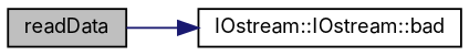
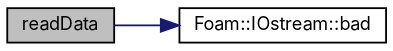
  digraph {
    rankdir=LR
    fontname=Inter
    node [color=black fontname=Inter fontsize=10 shape=record]
    n1 [fillcolor=grey75 fontcolor=black height=0.2 label=readData style=filled width=0.4]
-   n2 [height=0.2 label="IOstream::IOstream::bad" width=0.4]
+   n2 [height=0.2 label="Foam::IOstream::bad" width=0.4]
    n1 -> n2 [color=midnightblue fontname=Inter fontsize=10 labelfontname=Helvetica labelfontsize=10 style=solid]
  }
